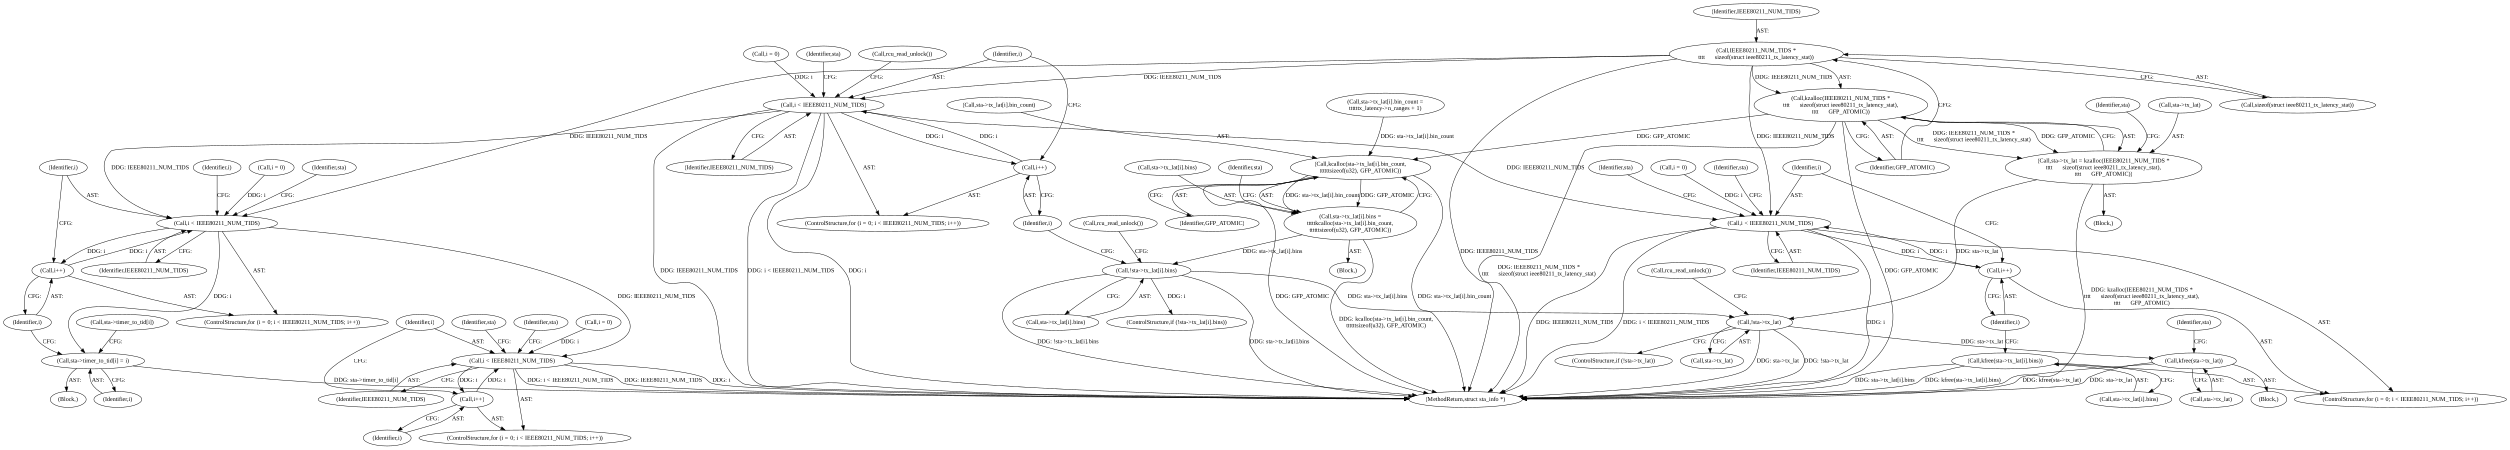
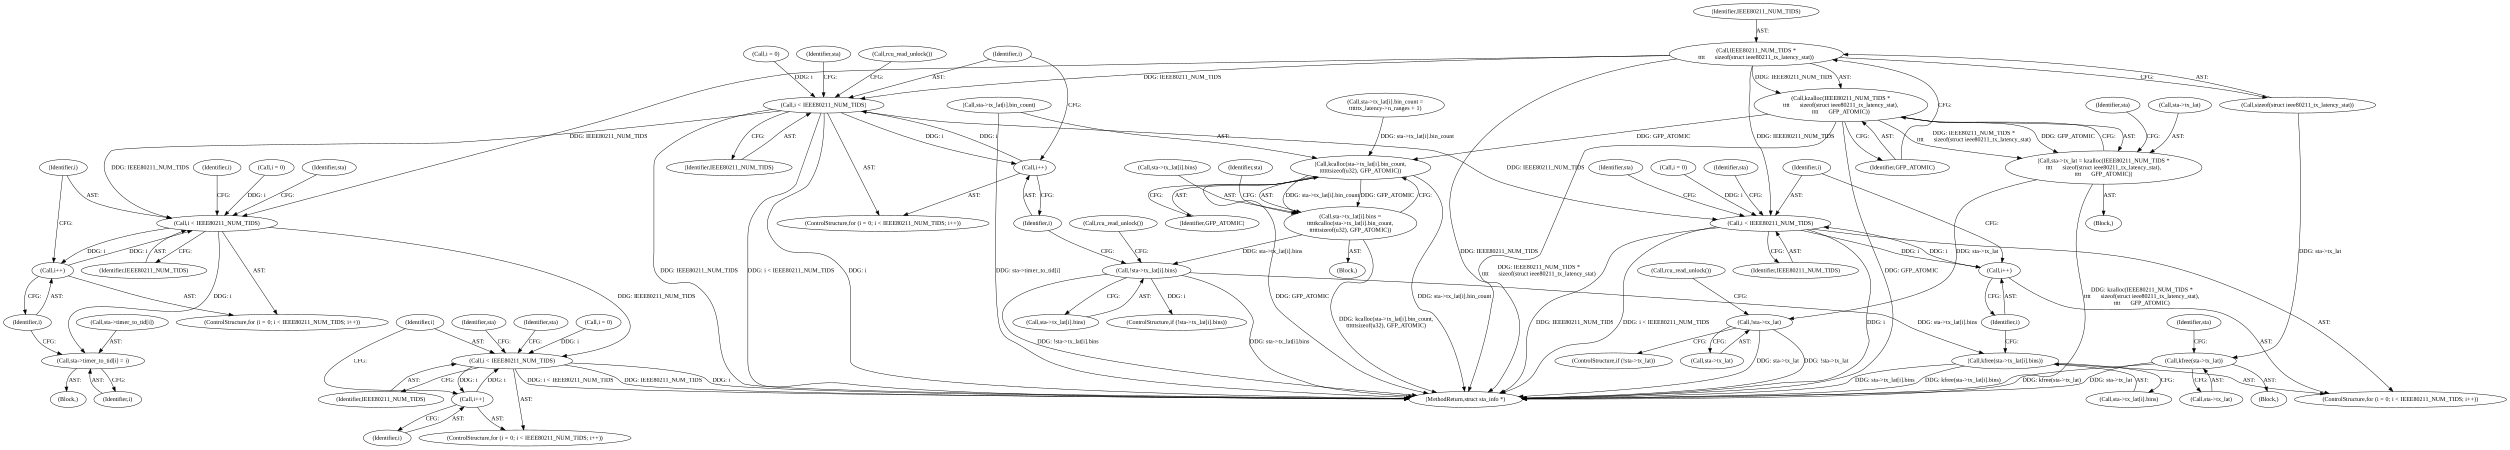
  digraph {
    fontname="Liberation Serif"
    node [fontname="Liberation Serif"]
    edge [fontname="Liberation Serif"]
    n1 [label="(Call,IEEE80211_NUM_TIDS *\n\t\t\t\t      sizeof(struct ieee80211_tx_latency_stat))"]
    n2 [label="(Call,kzalloc(IEEE80211_NUM_TIDS *\n\t\t\t\t      sizeof(struct ieee80211_tx_latency_stat),\n\t\t\t\t      GFP_ATOMIC))"]
    n3 [label="(Call,i < IEEE80211_NUM_TIDS)"]
    n4 [label="(Call,i < IEEE80211_NUM_TIDS)"]
    n5 [label="(Call,i < IEEE80211_NUM_TIDS)"]
    n6 [label="(MethodReturn,struct sta_info *)"]
    n7 [label="(Call,sizeof(struct ieee80211_tx_latency_stat))"]
    n8 [label="(Call,sta->tx_lat = kzalloc(IEEE80211_NUM_TIDS *\n\t\t\t\t      sizeof(struct ieee80211_tx_latency_stat),\n\t\t\t\t      GFP_ATOMIC))"]
    n9 [label="(Call,kcalloc(sta->tx_lat[i].bin_count,\n\t\t\t\t\t\tsizeof(u32), GFP_ATOMIC))"]
    n10 [label="(Identifier,GFP_ATOMIC)"]
    n11 [label="(Call,i++)"]
    n12 [label="(Identifier,IEEE80211_NUM_TIDS)"]
    n13 [label="(ControlStructure,for (i = 0; i < IEEE80211_NUM_TIDS; i++))"]
    n14 [label="(Call,i++)"]
    n15 [label="(Call,sta->timer_to_tid[i] = i)"]
    n16 [label="(Call,i < IEEE80211_NUM_TIDS)"]
    n17 [label="(ControlStructure,for (i = 0; i < IEEE80211_NUM_TIDS; i++))"]
    n18 [label="(Identifier,IEEE80211_NUM_TIDS)"]
    n19 [label="(ControlStructure,for (i = 0; i < IEEE80211_NUM_TIDS; i++))"]
    n20 [label="(Call,i++)"]
    n21 [label="(Identifier,IEEE80211_NUM_TIDS)"]
    n22 [label="(Call,!sta->tx_lat)"]
    n23 [label="(Block,)"]
    n24 [label="(Call,sta->tx_lat[i].bins =\n\t\t\t\t\tkcalloc(sta->tx_lat[i].bin_count,\n\t\t\t\t\t\tsizeof(u32), GFP_ATOMIC))"]
    n25 [label="(Identifier,GFP_ATOMIC)"]
    n26 [label="(Call,kfree(sta->tx_lat))"]
    n27 [label="(ControlStructure,if (!sta->tx_lat))"]
    n28 [label="(Call,sta->tx_lat)"]
    n29 [label="(Call,sta->tx_lat)"]
    n30 [label="(Block,)"]
    n31 [label="(Call,!sta->tx_lat[i].bins)"]
    n32 [label="(Block,)"]
    n33 [label="(Call,kfree(sta->tx_lat[i].bins))"]
    n34 [label="(Call,sta->tx_lat[i].bins)"]
    n35 [label="(ControlStructure,if (!sta->tx_lat[i].bins))"]
    n36 [label="(Call,sta->tx_lat[i].bins)"]
    n37 [label="(Identifier,i)"]
    n38 [label="(Identifier,i)"]
    n39 [label="(Block,)"]
    n40 [label="(Identifier,i)"]
    n41 [label="(Call,i++)"]
    n42 [label="(ControlStructure,for (i = 0; i < IEEE80211_NUM_TIDS; i++))"]
    n43 [label="(Identifier,IEEE80211_NUM_TIDS)"]
    n44 [label="(Identifier,i)"]
    n45 [label="(Identifier,i)"]
    n46 [label="(Identifier,i)"]
    n47 [label="(Call,i = 0)"]
    n48 [label="(Identifier,IEEE80211_NUM_TIDS)"]
    n49 [label="(Identifier,sta)"]
    n50 [label="(Call,sta->tx_lat[i].bin_count)"]
    n51 [label="(Identifier,sta)"]
    n52 [label="(Identifier,sta)"]
    n53 [label="(Identifier,sta)"]
    n54 [label="(Call,rcu_read_unlock())"]
    n55 [label="(Call,sta->tx_lat[i].bin_count =\n\t\t\t\t\ttx_latency->n_ranges + 1)"]
    n56 [label="(Call,sta->timer_to_tid[i])"]
    n57 [label="(Identifier,i)"]
    n58 [label="(Identifier,sta)"]
    n59 [label="(Call,sta->tx_lat[i].bins)"]
    n60 [label="(Identifier,i)"]
    n61 [label="(Call,i = 0)"]
    n62 [label="(Call,rcu_read_unlock())"]
    n63 [label="(Identifier,sta)"]
    n64 [label="(Call,sta->tx_lat)"]
    n65 [label="(Call,rcu_read_unlock())"]
    n66 [label="(Call,i = 0)"]
    n67 [label="(Call,i = 0)"]
    n68 [label="(Identifier,i)"]
    n69 [label="(Identifier,sta)"]
    n70 [label="(Identifier,sta)"]
    n71 [label="(Identifier,sta)"]
    n72 [label="(Identifier,i)"]
    n1 -> n2 [label="AST: "]
    n1 -> n2 [label="DDG: IEEE80211_NUM_TIDS"]
    n1 -> n3 [label="DDG: IEEE80211_NUM_TIDS"]
    n1 -> n4 [label="DDG: IEEE80211_NUM_TIDS"]
    n1 -> n5 [label="DDG: IEEE80211_NUM_TIDS"]
    n1 -> n6 [label="DDG: IEEE80211_NUM_TIDS"]
    n1 -> n7 [label="CFG: "]
    n2 -> n6 [label="DDG: IEEE80211_NUM_TIDS *\n\t\t\t\t      sizeof(struct ieee80211_tx_latency_stat)"]
    n2 -> n6 [label="DDG: GFP_ATOMIC"]
    n2 -> n8 [label="AST: "]
    n2 -> n8 [label="DDG: IEEE80211_NUM_TIDS *\n\t\t\t\t      sizeof(struct ieee80211_tx_latency_stat)"]
    n2 -> n8 [label="DDG: GFP_ATOMIC"]
    n2 -> n9 [label="DDG: GFP_ATOMIC"]
    n2 -> n10 [label="CFG: "]
    n3 -> n4 [label="DDG: IEEE80211_NUM_TIDS"]
    n3 -> n5 [label="DDG: IEEE80211_NUM_TIDS"]
    n3 -> n6 [label="DDG: IEEE80211_NUM_TIDS"]
    n3 -> n6 [label="DDG: i < IEEE80211_NUM_TIDS"]
    n3 -> n6 [label="DDG: i"]
    n3 -> n11 [label="DDG: i"]
    n3 -> n12 [label="CFG: "]
    n3 -> n13 [label="AST: "]
    n4 -> n14 [label="DDG: i"]
    n4 -> n15 [label="DDG: i"]
    n4 -> n16 [label="DDG: IEEE80211_NUM_TIDS"]
    n4 -> n17 [label="AST: "]
    n4 -> n18 [label="CFG: "]
    n5 -> n6 [label="DDG: IEEE80211_NUM_TIDS"]
    n5 -> n6 [label="DDG: i < IEEE80211_NUM_TIDS"]
    n5 -> n6 [label="DDG: i"]
    n5 -> n19 [label="AST: "]
    n5 -> n20 [label="DDG: i"]
    n5 -> n21 [label="CFG: "]
    n7 -> n1 [label="AST: "]
    n8 -> n2 [label="CFG: "]
    n8 -> n6 [label="DDG: kzalloc(IEEE80211_NUM_TIDS *\n\t\t\t\t      sizeof(struct ieee80211_tx_latency_stat),\n\t\t\t\t      GFP_ATOMIC)"]
    n8 -> n22 [label="DDG: sta->tx_lat"]
    n8 -> n23 [label="AST: "]
    n9 -> n6 [label="DDG: GFP_ATOMIC"]
    n9 -> n6 [label="DDG: sta->tx_lat[i].bin_count"]
    n9 -> n24 [label="AST: "]
    n9 -> n24 [label="DDG: sta->tx_lat[i].bin_count"]
    n9 -> n24 [label="DDG: GFP_ATOMIC"]
    n9 -> n25 [label="CFG: "]
    n10 -> n1 [label="CFG: "]
    n10 -> n2 [label="AST: "]
    n11 -> n3 [label="DDG: i"]
    n11 -> n13 [label="AST: "]
    n11 -> n37 [label="CFG: "]
    n12 -> n3 [label="AST: "]
    n14 -> n4 [label="DDG: i"]
    n14 -> n17 [label="AST: "]
    n14 -> n38 [label="CFG: "]
-   n15 -> n6 [label="DDG: sta->timer_to_tid[i]"]
+   n50 -> n6 [label="DDG: sta->timer_to_tid[i]"]
    n15 -> n39 [label="AST: "]
    n15 -> n40 [label="CFG: "]
    n16 -> n6 [label="DDG: i < IEEE80211_NUM_TIDS"]
    n16 -> n6 [label="DDG: IEEE80211_NUM_TIDS"]
    n16 -> n6 [label="DDG: i"]
    n16 -> n41 [label="DDG: i"]
    n16 -> n42 [label="AST: "]
    n16 -> n43 [label="CFG: "]
    n18 -> n4 [label="AST: "]
    n20 -> n5 [label="DDG: i"]
    n20 -> n19 [label="AST: "]
    n20 -> n45 [label="CFG: "]
    n21 -> n5 [label="AST: "]
    n22 -> n6 [label="DDG: sta->tx_lat"]
    n22 -> n6 [label="DDG: !sta->tx_lat"]
-   n22 -> n26 [label="DDG: sta->tx_lat"]
+   n7 -> n26 [label="DDG: sta->tx_lat"]
    n22 -> n27 [label="CFG: "]
    n22 -> n28 [label="CFG: "]
    n24 -> n6 [label="DDG: kcalloc(sta->tx_lat[i].bin_count,\n\t\t\t\t\t\tsizeof(u32), GFP_ATOMIC)"]
    n24 -> n9 [label="CFG: "]
    n24 -> n31 [label="DDG: sta->tx_lat[i].bins"]
    n24 -> n32 [label="AST: "]
    n25 -> n9 [label="AST: "]
    n26 -> n6 [label="DDG: kfree(sta->tx_lat)"]
    n26 -> n6 [label="DDG: sta->tx_lat"]
    n26 -> n29 [label="CFG: "]
    n26 -> n30 [label="AST: "]
    n28 -> n22 [label="AST: "]
    n29 -> n26 [label="AST: "]
    n31 -> n6 [label="DDG: sta->tx_lat[i].bins"]
    n31 -> n6 [label="DDG: !sta->tx_lat[i].bins"]
-   n31 -> n22 [label="DDG: sta->tx_lat[i].bins"]
+   n31 -> n33 [label="DDG: sta->tx_lat[i].bins"]
    n31 -> n34 [label="CFG: "]
    n31 -> n35 [label="DDG: i"]
    n33 -> n6 [label="DDG: sta->tx_lat[i].bins"]
    n33 -> n6 [label="DDG: kfree(sta->tx_lat[i].bins)"]
    n33 -> n19 [label="AST: "]
    n33 -> n36 [label="CFG: "]
    n34 -> n31 [label="AST: "]
    n36 -> n33 [label="AST: "]
    n37 -> n11 [label="AST: "]
    n37 -> n31 [label="CFG: "]
    n38 -> n14 [label="AST: "]
    n38 -> n15 [label="CFG: "]
    n40 -> n15 [label="AST: "]
    n41 -> n16 [label="DDG: i"]
    n41 -> n42 [label="AST: "]
    n41 -> n44 [label="CFG: "]
    n43 -> n16 [label="AST: "]
    n44 -> n41 [label="AST: "]
    n45 -> n20 [label="AST: "]
    n45 -> n33 [label="CFG: "]
    n46 -> n4 [label="CFG: "]
    n47 -> n3 [label="DDG: i"]
    n48 -> n1 [label="AST: "]
    n49 -> n8 [label="CFG: "]
    n50 -> n9 [label="AST: "]
    n51 -> n3 [label="CFG: "]
    n52 -> n16 [label="CFG: "]
    n53 -> n26 [label="CFG: "]
    n54 -> n3 [label="CFG: "]
    n55 -> n9 [label="DDG: sta->tx_lat[i].bin_count"]
-   n56 -> n15 [label="CFG: "]
+   n56 -> n15 [label="AST: "]
    n57 -> n3 [label="AST: "]
    n57 -> n11 [label="CFG: "]
    n58 -> n16 [label="CFG: "]
    n59 -> n24 [label="AST: "]
    n60 -> n4 [label="AST: "]
    n60 -> n14 [label="CFG: "]
    n61 -> n16 [label="DDG: i"]
    n62 -> n22 [label="CFG: "]
    n63 -> n5 [label="CFG: "]
    n64 -> n8 [label="AST: "]
    n65 -> n31 [label="CFG: "]
    n66 -> n4 [label="DDG: i"]
    n67 -> n5 [label="DDG: i"]
    n68 -> n5 [label="AST: "]
    n68 -> n20 [label="CFG: "]
    n69 -> n4 [label="CFG: "]
    n70 -> n5 [label="CFG: "]
    n71 -> n24 [label="CFG: "]
    n72 -> n16 [label="AST: "]
    n72 -> n41 [label="CFG: "]
  }
